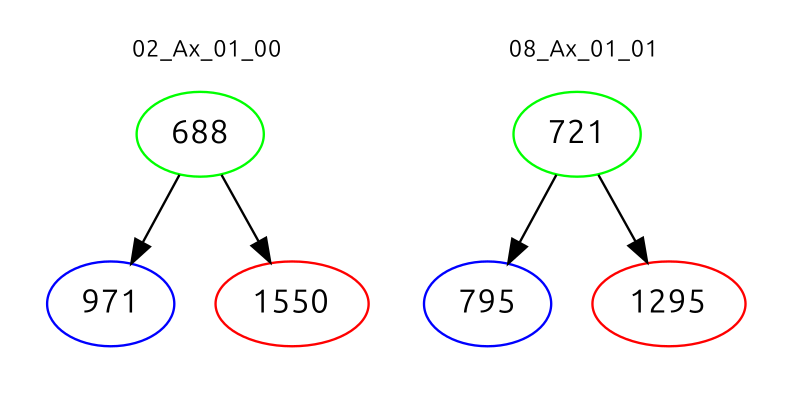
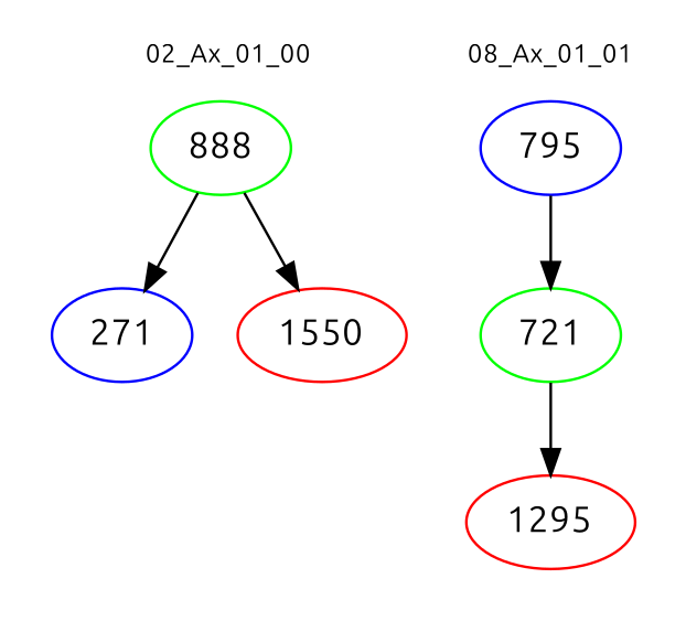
  digraph {
    fontname=Ubuntu
    node [color=green fontname=Ubuntu]
    edge [color=black fontname=Ubuntu]
-   n1 [label=688]
-   n2 [color=blue label=971]
+   n1 [label=888]
+   n2 [color=blue label=271]
    n3 [color=red label=1550]
    n4 [label=721]
    n5 [color=blue label=795]
    n6 [color=red label=1295]
    subgraph cluster_1 {
      color=white
      fontsize=10
      label="02_Ax_01_00"
      n1
      n2
      n3
    }
    subgraph cluster_2 {
      color=white
      fontsize=10
      label="08_Ax_01_01"
      n4
      n5
      n6
    }
    n1 -> n2
    n1 -> n3
-   n4 -> n5
+   n5 -> n4
    n4 -> n6
  }
